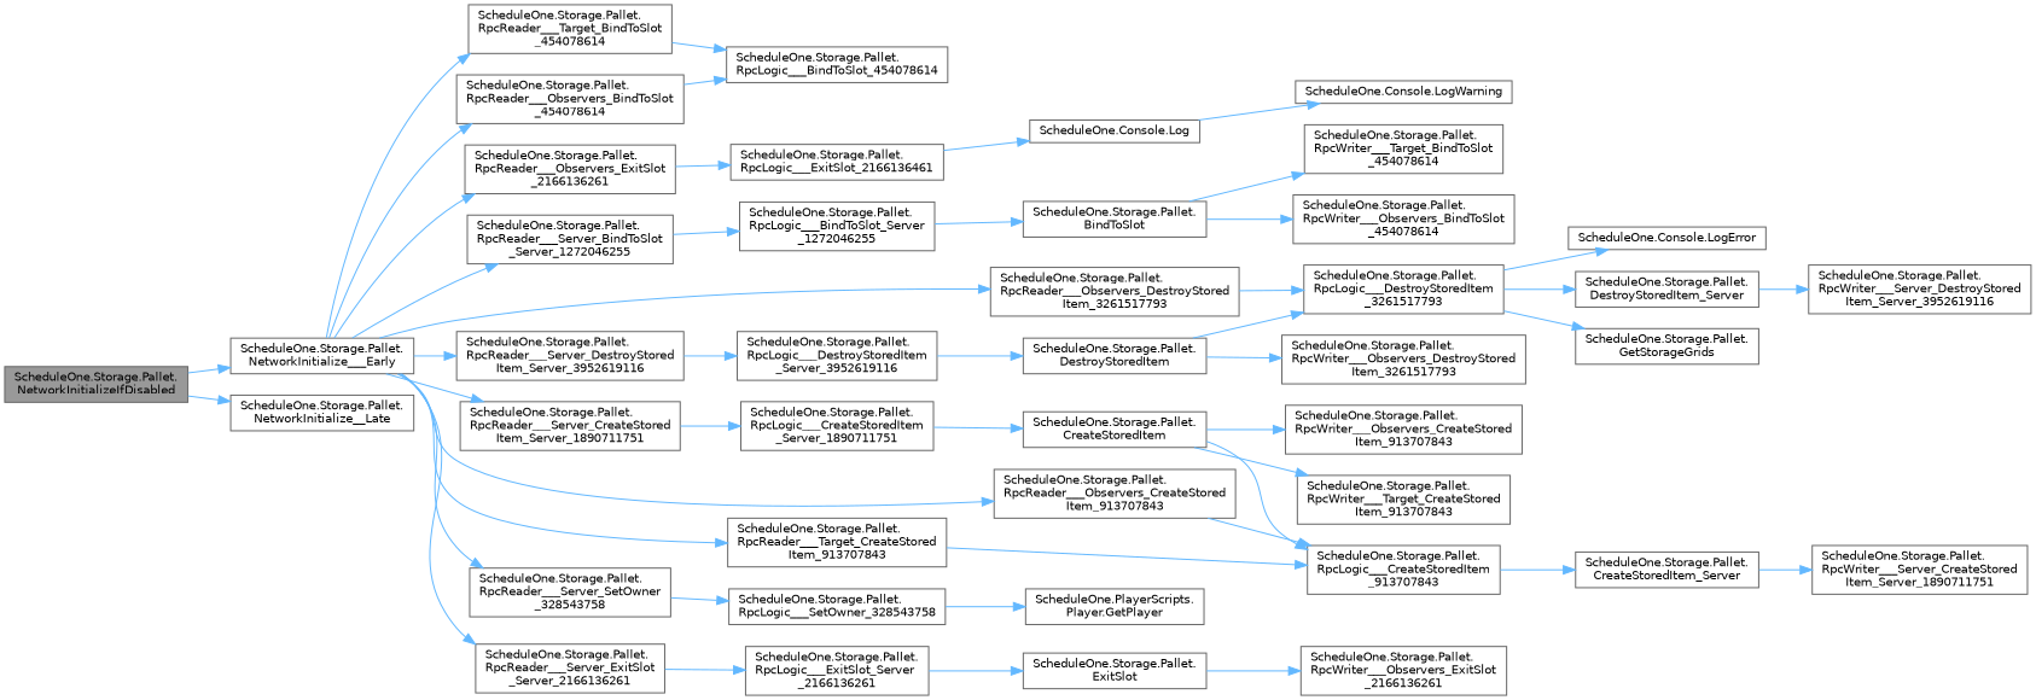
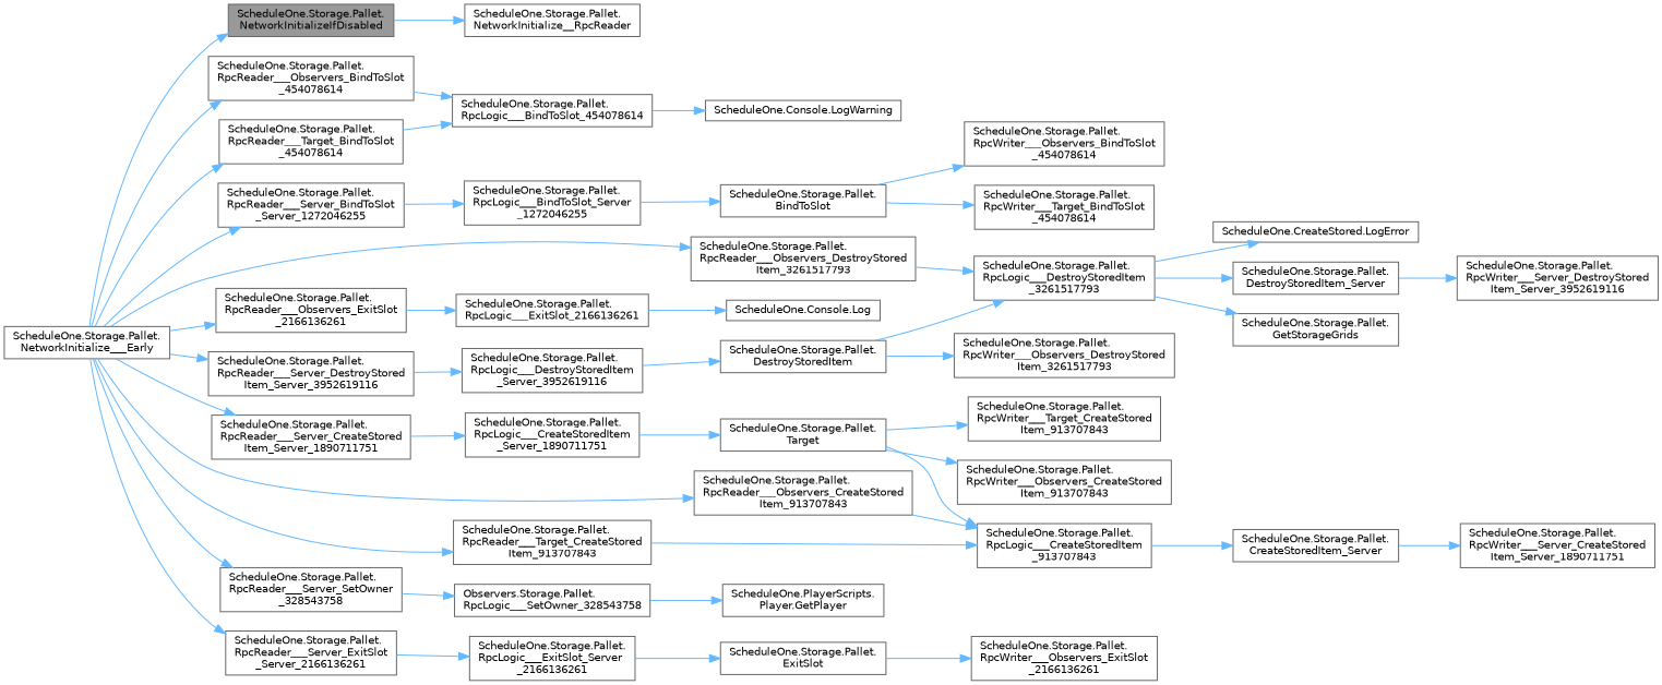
  digraph {
    rankdir=LR
    node [color=grey40 fillcolor=white fontname=Helvetica fontsize=10 shape=box style=filled]
    edge [color=steelblue1 fontname=Helvetica fontsize=10 labelfontname=Helvetica labelfontsize=10 style=solid]
    n1 [color=gray40 fillcolor=grey60 fontcolor=black height=0.2 label="ScheduleOne.Storage.Pallet.\lNetworkInitializeIfDisabled" width=0.4]
    n2 [height=0.2 label="ScheduleOne.Storage.Pallet.\lNetworkInitialize___Early" width=0.4]
-   n3 [height=0.2 label="ScheduleOne.Storage.Pallet.\lNetworkInitialize__Late" width=0.4]
+   n3 [height=0.2 label="ScheduleOne.Storage.Pallet.\lNetworkInitialize__RpcReader" width=0.4]
    n4 [height=0.2 label="ScheduleOne.Storage.Pallet.\lRpcReader___Observers_BindToSlot\l_454078614" width=0.4]
    n5 [height=0.2 label="ScheduleOne.Storage.Pallet.\lRpcReader___Observers_CreateStored\lItem_913707843" width=0.4]
    n6 [height=0.2 label="ScheduleOne.Storage.Pallet.\lRpcReader___Observers_DestroyStored\lItem_3261517793" width=0.4]
    n7 [height=0.2 label="ScheduleOne.Storage.Pallet.\lRpcReader___Observers_ExitSlot\l_2166136261" width=0.4]
    n8 [height=0.2 label="ScheduleOne.Storage.Pallet.\lRpcReader___Server_BindToSlot\l_Server_1272046255" width=0.4]
    n9 [height=0.2 label="ScheduleOne.Storage.Pallet.\lRpcReader___Server_CreateStored\lItem_Server_1890711751" width=0.4]
    n10 [height=0.2 label="ScheduleOne.Storage.Pallet.\lRpcReader___Server_DestroyStored\lItem_Server_3952619116" width=0.4]
    n11 [height=0.2 label="ScheduleOne.Storage.Pallet.\lRpcReader___Server_ExitSlot\l_Server_2166136261" width=0.4]
    n12 [height=0.2 label="ScheduleOne.Storage.Pallet.\lRpcReader___Server_SetOwner\l_328543758" width=0.4]
    n13 [height=0.2 label="ScheduleOne.Storage.Pallet.\lRpcReader___Target_BindToSlot\l_454078614" width=0.4]
    n14 [height=0.2 label="ScheduleOne.Storage.Pallet.\lRpcReader___Target_CreateStored\lItem_913707843" width=0.4]
    n15 [height=0.2 label="ScheduleOne.Storage.Pallet.\lRpcLogic___BindToSlot_454078614" width=0.4]
    n16 [height=0.2 label="ScheduleOne.Storage.Pallet.\lRpcLogic___CreateStoredItem\l_913707843" width=0.4]
    n17 [height=0.2 label="ScheduleOne.Storage.Pallet.\lRpcLogic___DestroyStoredItem\l_3261517793" width=0.4]
-   n18 [height=0.2 label="ScheduleOne.Storage.Pallet.\lRpcLogic___ExitSlot_2166136461" width=0.4]
+   n18 [height=0.2 label="ScheduleOne.Storage.Pallet.\lRpcLogic___ExitSlot_2166136261" width=0.4]
    n19 [height=0.2 label="ScheduleOne.Storage.Pallet.\lRpcLogic___BindToSlot_Server\l_1272046255" width=0.4]
    n20 [height=0.2 label="ScheduleOne.Storage.Pallet.\lRpcLogic___CreateStoredItem\l_Server_1890711751" width=0.4]
    n21 [height=0.2 label="ScheduleOne.Storage.Pallet.\lRpcLogic___DestroyStoredItem\l_Server_3952619116" width=0.4]
    n22 [height=0.2 label="ScheduleOne.Storage.Pallet.\lRpcLogic___ExitSlot_Server\l_2166136261" width=0.4]
-   n23 [height=0.2 label="ScheduleOne.Storage.Pallet.\lRpcLogic___SetOwner_328543758" width=0.4]
+   n23 [height=0.2 label="Observers.Storage.Pallet.\lRpcLogic___SetOwner_328543758" width=0.4]
    n24 [height=0.2 label="ScheduleOne.Console.LogWarning" width=0.4]
    n25 [height=0.2 label="ScheduleOne.Storage.Pallet.\lCreateStoredItem_Server" width=0.4]
    n26 [height=0.2 label="ScheduleOne.Storage.Pallet.\lRpcWriter___Server_CreateStored\lItem_Server_1890711751" width=0.4]
    n27 [height=0.2 label="ScheduleOne.Storage.Pallet.\lDestroyStoredItem_Server" width=0.4]
    n28 [height=0.2 label="ScheduleOne.Storage.Pallet.\lGetStorageGrids" width=0.4]
-   n29 [height=0.2 label="ScheduleOne.Console.LogError" width=0.4]
+   n29 [height=0.2 label="ScheduleOne.CreateStored.LogError" width=0.4]
    n30 [height=0.2 label="ScheduleOne.Storage.Pallet.\lRpcWriter___Server_DestroyStored\lItem_Server_3952619116" width=0.4]
    n31 [height=0.2 label="ScheduleOne.Console.Log" width=0.4]
    n32 [height=0.2 label="ScheduleOne.Storage.Pallet.\lBindToSlot" width=0.4]
    n33 [height=0.2 label="ScheduleOne.Storage.Pallet.\lRpcWriter___Observers_BindToSlot\l_454078614" width=0.4]
    n34 [height=0.2 label="ScheduleOne.Storage.Pallet.\lRpcWriter___Target_BindToSlot\l_454078614" width=0.4]
-   n35 [height=0.2 label="ScheduleOne.Storage.Pallet.\lCreateStoredItem" width=0.4]
+   n35 [height=0.2 label="ScheduleOne.Storage.Pallet.\lTarget" width=0.4]
    n36 [height=0.2 label="ScheduleOne.Storage.Pallet.\lRpcWriter___Observers_CreateStored\lItem_913707843" width=0.4]
    n37 [height=0.2 label="ScheduleOne.Storage.Pallet.\lRpcWriter___Target_CreateStored\lItem_913707843" width=0.4]
    n38 [height=0.2 label="ScheduleOne.Storage.Pallet.\lDestroyStoredItem" width=0.4]
    n39 [height=0.2 label="ScheduleOne.Storage.Pallet.\lRpcWriter___Observers_DestroyStored\lItem_3261517793" width=0.4]
    n40 [height=0.2 label="ScheduleOne.Storage.Pallet.\lExitSlot" width=0.4]
    n41 [height=0.2 label="ScheduleOne.Storage.Pallet.\lRpcWriter___Observers_ExitSlot\l_2166136261" width=0.4]
    n42 [height=0.2 label="ScheduleOne.PlayerScripts.\lPlayer.GetPlayer" width=0.4]
-   n1 -> n2
+   n2 -> n1
    n1 -> n3
    n2 -> n4
    n2 -> n5
    n2 -> n6
    n2 -> n7
    n2 -> n8
    n2 -> n9
    n2 -> n10
    n2 -> n11
    n2 -> n12
    n2 -> n13
    n2 -> n14
    n4 -> n15
    n5 -> n16
    n6 -> n17
    n7 -> n18
    n8 -> n19
    n9 -> n20
    n10 -> n21
    n11 -> n22
    n12 -> n23
    n13 -> n15
    n14 -> n16
-   n31 -> n24
+   n15 -> n24
    n16 -> n25
    n17 -> n27
    n17 -> n28
    n17 -> n29
    n18 -> n31
    n19 -> n32
    n20 -> n35
    n21 -> n38
    n22 -> n40
    n23 -> n42
    n25 -> n26
    n27 -> n30
    n32 -> n33
    n32 -> n34
    n35 -> n16
    n35 -> n36
    n35 -> n37
    n38 -> n17
    n38 -> n39
    n40 -> n41
  }
